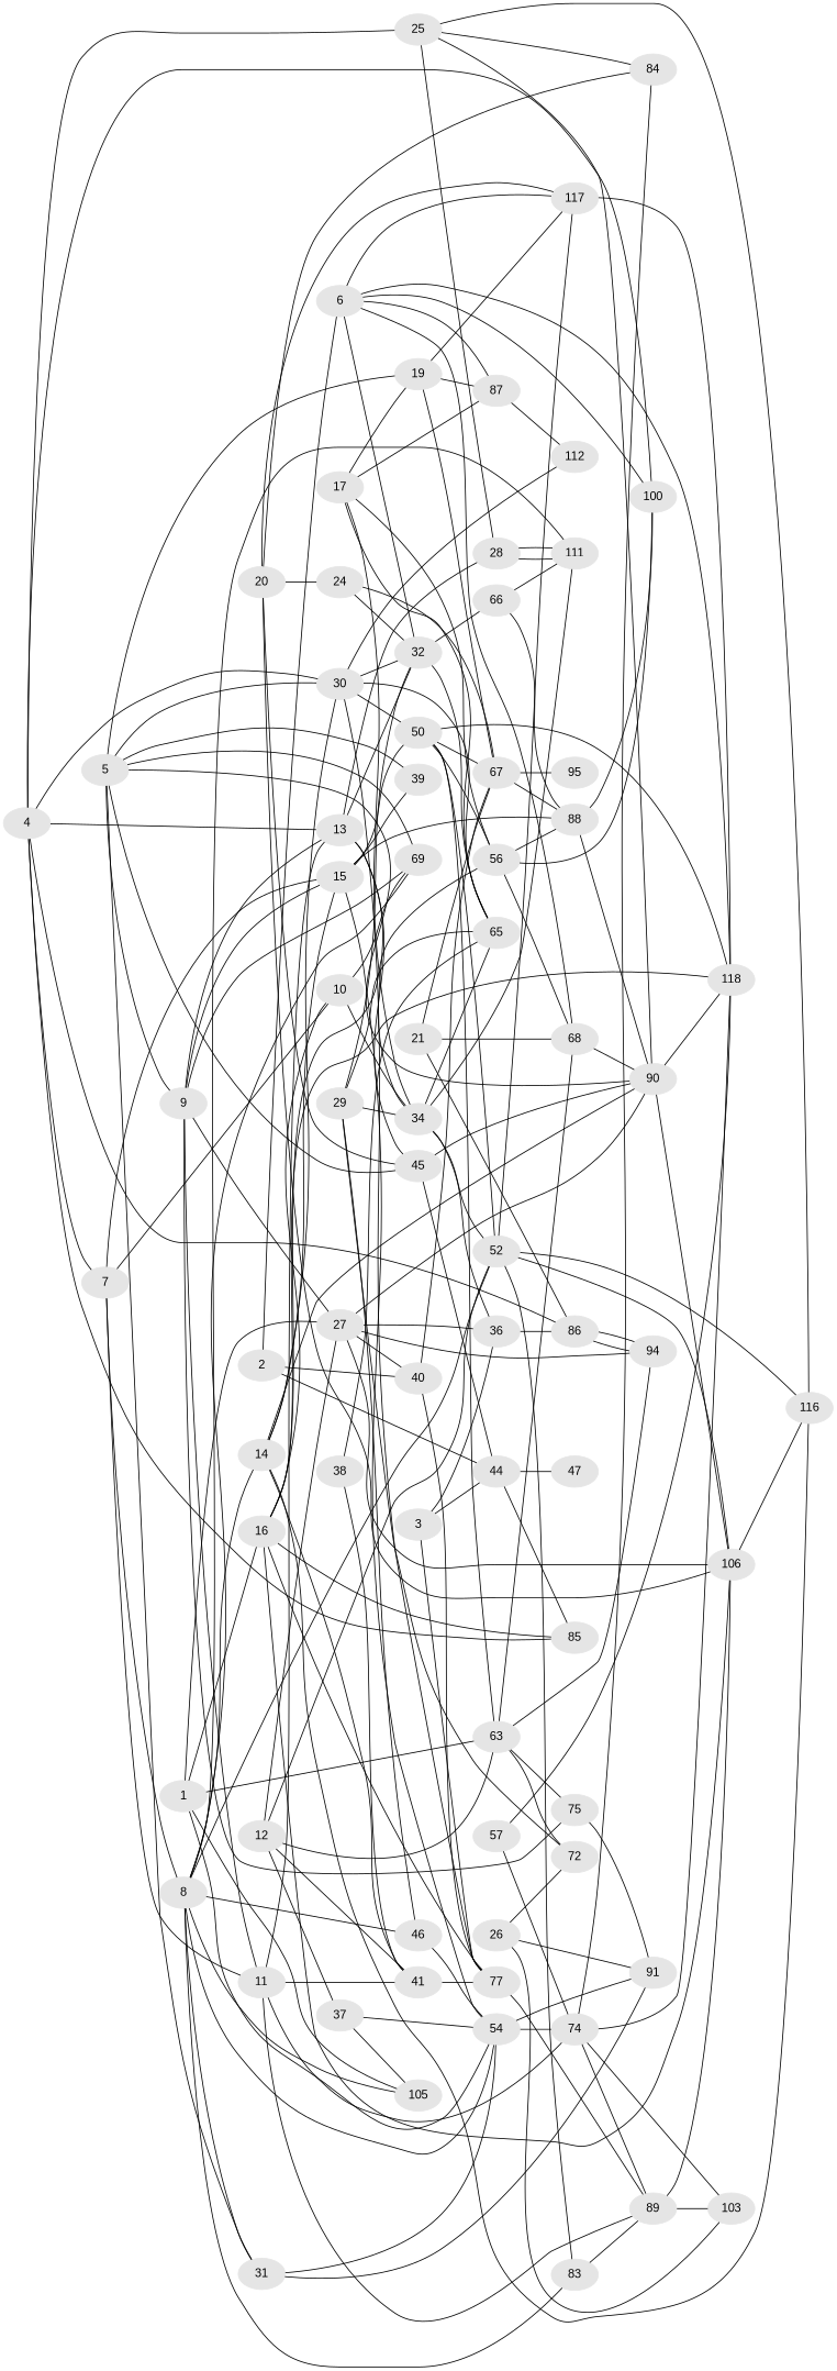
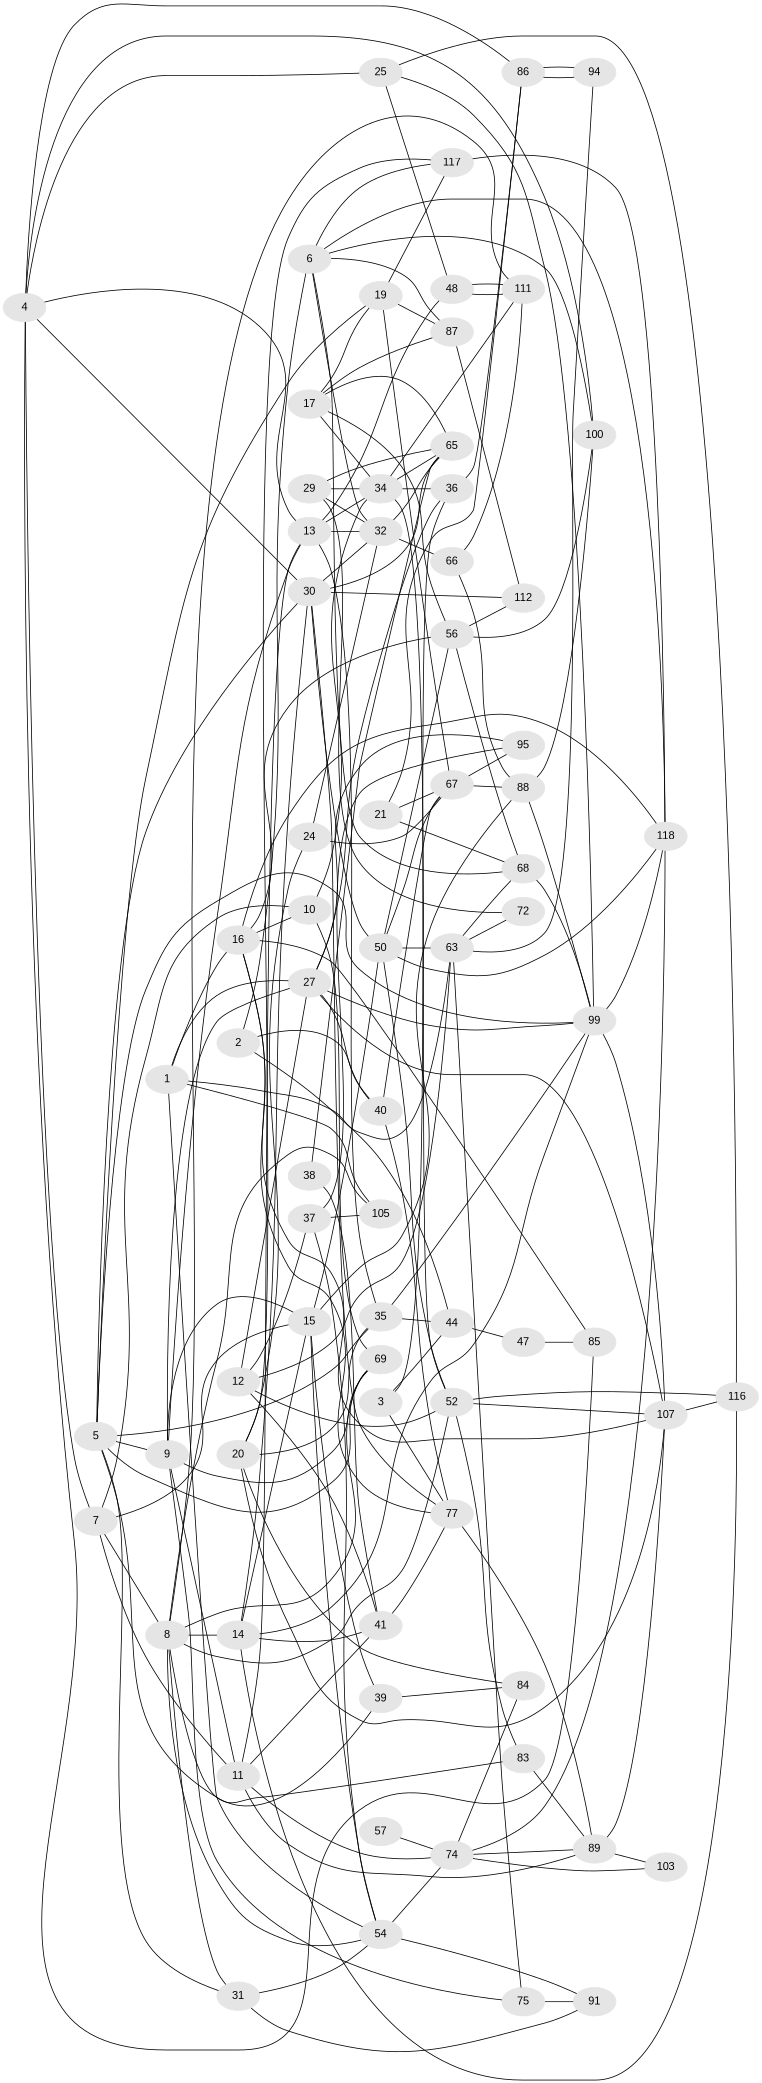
  graph {
    fontname="Liberation Sans"
    rankdir=LR
    node [color=gray90 fontname="Liberation Sans" style=filled]
    edge [fontname="Liberation Sans"]
    16 [super="+48"]
    77 [super="+96"]
    85
    118
    10
    56 [super="+76"]
-   107 [super="+114" label=106]
+   107 [super="+114"]
    1
    27 [super="+80"]
    54 [super="+81"]
    63 [super="+90"]
    105
    40
    36 [super="+64"]
-   99 [super="+110" label=90]
+   99 [super="+110"]
    95
    74 [super="+104"]
    91 [super="+115"]
    68 [super="+82"]
    75
    72 [super="+78"]
    94
    2 [super="+98"]
    6 [super="+58"]
    44
    100 [super="+108"]
    32 [super="+70"]
    87
    117
    67 [super="+93"]
    47
    86
    3
    89 [super="+102"]
    4 [super="+43"]
    7
    13 [super="+60"]
    25 [super="+55"]
    30 [super="+51"]
    8 [super="+33"]
    11 [super="+59"]
    15 [super="+18"]
-   35 [super="+73" label=45]
+   35 [super="+73"]
    34 [super="+42"]
-   28
+   28 [label=48]
    116
    50 [super="+92"]
    65 [super="+79"]
    112
    5 [super="+119"]
    9 [super="+45"]
    19 [super="+22"]
    31
    39 [super="+97"]
    69 [super="+109"]
    84
    66 [super="+113"]
    14 [super="+23"]
-   46
    52 [super="+61"]
    83 [super="+101"]
    111
    41
    88
    103
    12 [super="+71"]
    37 [super="+62"]
    17 [super="+49"]
    20
    24
    21
-   26
    29 [super="+53"]
    38 [super="+106"]
    57
    16 -- 77
    16 -- 85
    16 -- 118
    16 -- 10
    16 -- 56
    16 -- 107
    77 -- 89
    10 -- 34
    10 -- 69
    56 -- 68
    56 -- 100
-   56 -- 88
+   56 -- 112
    107 -- 116
    1 -- 16
    1 -- 27
    1 -- 54
    1 -- 63
    1 -- 105
    27 -- 107
    27 -- 40
    27 -- 36
    27 -- 99
-   27 -- 94
+   27 -- 95
    54 -- 74
    54 -- 91
    63 -- 68
    63 -- 75
    63 -- 72
    63 -- 94
    40 -- 77
    40 -- 67
    36 -- 86
    99 -- 118
    99 -- 107
    74 -- 118
    74 -- 89
    74 -- 84
    74 -- 103
    68 -- 99
    75 -- 91
    2 -- 40
    2 -- 6
    2 -- 44
    6 -- 118
    6 -- 68
    6 -- 100
    6 -- 32
    6 -- 87
    6 -- 117
    44 -- 47
    32 -- 65
    32 -- 66
    87 -- 112
    117 -- 118
    67 -- 95
    67 -- 88
-   44 -- 85
+   47 -- 85
    86 -- 94
    86 -- 94
    3 -- 77
    3 -- 36
    3 -- 44
    89 -- 107
    89 -- 103
    4 -- 85
    4 -- 100
    4 -- 86
    4 -- 7
    4 -- 13
    4 -- 25
    4 -- 30
    7 -- 10
    7 -- 8
    7 -- 11
    7 -- 15
    13 -- 32
    13 -- 35
    13 -- 34
    13 -- 28
    25 -- 99
    25 -- 28
    25 -- 116
    30 -- 77
    30 -- 32
    30 -- 50
    30 -- 65
    30 -- 112
    8 -- 54
    8 -- 105
    8 -- 31
    8 -- 69
    8 -- 14
-   8 -- 46
    8 -- 52
    8 -- 83
    8 -- 111
    11 -- 74
    11 -- 89
    11 -- 13
    11 -- 41
    15 -- 54
    15 -- 50
    15 -- 39
    15 -- 88
    35 -- 99
    35 -- 44
    34 -- 36
    34 -- 65
    34 -- 52
    34 -- 111
    28 -- 111
    28 -- 111
    50 -- 118
    50 -- 56
    50 -- 63
    50 -- 67
    50 -- 52
    5 -- 99
    5 -- 30
    5 -- 35
    5 -- 9
    5 -- 19
    5 -- 31
    5 -- 39
    5 -- 69
    9 -- 27
    9 -- 75
    9 -- 13
    9 -- 11
    9 -- 15
    9 -- 69
    19 -- 87
    19 -- 117
    19 -- 67
    31 -- 54
    31 -- 91
-   25 -- 84
+   39 -- 84
    66 -- 111
    66 -- 88
    14 -- 99
    14 -- 30
    14 -- 15
    14 -- 116
    14 -- 41
-   46 -- 54
    52 -- 107
-   52 -- 117
    52 -- 116
    52 -- 83
    83 -- 89
    41 -- 77
    88 -- 99
    88 -- 100
    12 -- 27
    12 -- 63
    12 -- 52
    12 -- 41
    12 -- 37
    37 -- 54
    37 -- 105
+   37 -- 95
    17 -- 56
    17 -- 87
    17 -- 34
    17 -- 65
    17 -- 19
    20 -- 107
    20 -- 117
    20 -- 35
    20 -- 84
    20 -- 24
    24 -- 32
    24 -- 67
    21 -- 68
    21 -- 67
    21 -- 86
-   26 -- 91
-   26 -- 72
-   26 -- 103
    29 -- 72
    29 -- 32
    29 -- 34 [weight=2]
    29 -- 65
-   29 -- 46
    38 -- 65 [weight=2]
    38 -- 41
-   57 -- 118
    57 -- 74
  }
